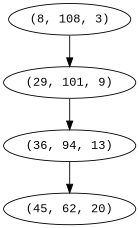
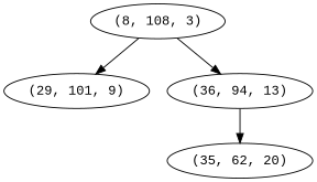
  digraph {
    fontname="Liberation Mono"
    node [fontname="Liberation Mono"]
    edge [fontname="Liberation Mono"]
    "(8, 108, 3)"
    "(29, 101, 9)"
    "(36, 94, 13)"
-   "(45, 62, 20)"
+   "(45, 62, 20)" [label="(35, 62, 20)"]
    "(8, 108, 3)" -> "(29, 101, 9)"
-   "(29, 101, 9)" -> "(36, 94, 13)"
+   "(8, 108, 3)" -> "(36, 94, 13)"
    "(36, 94, 13)" -> "(45, 62, 20)"
  }
